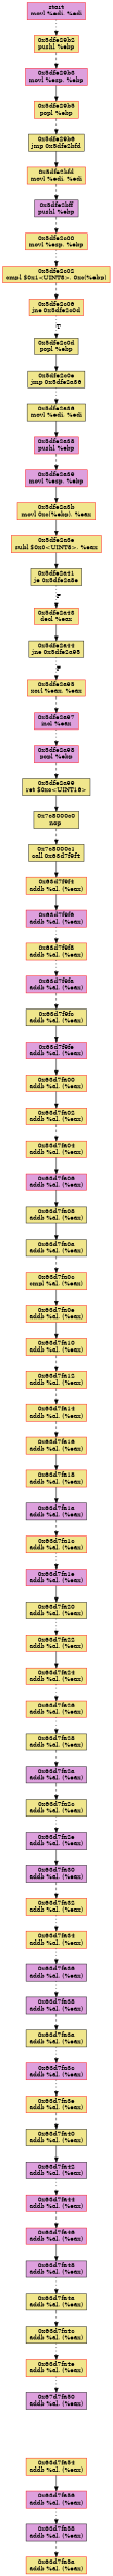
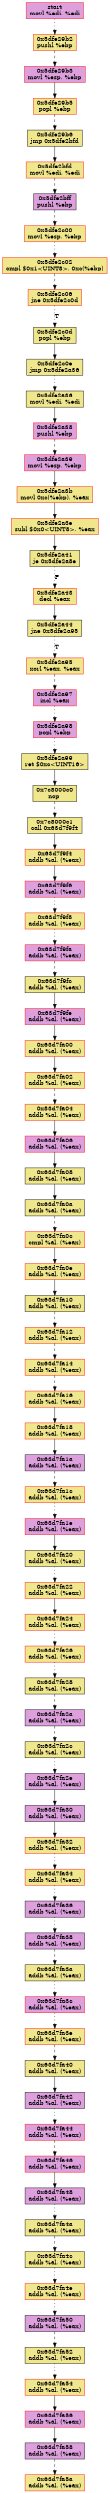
  digraph {
    node [color=red fillcolor=khaki shape=rectangle style=filled]
    edge [color="#000000" style=solid]
    n1 [fillcolor=plum label="start\nmovl %edi, %edi"]
    n2 [label="0x5dfe29b2\npushl %ebp"]
    n3 [fillcolor=plum label="0x5dfe29b3\nmovl %esp, %ebp"]
    n4 [label="0x5dfe29b5\npopl %ebp"]
    n5 [color=black label="0x5dfe29b6\njmp 0x5dfe2bfd"]
    n6 [label="0x5dfe2bfd\nmovl %edi, %edi"]
    n7 [color=black fillcolor=plum label="0x5dfe2bff\npushl %ebp"]
    n8 [label="0x5dfe2c00\nmovl %esp, %ebp"]
    n9 [label="0x5dfe2c02\ncmpl $0x1<UINT8>, 0xc(%ebp)"]
    n10 [label="0x5dfe2c06\njne 0x5dfe2c0d"]
    n11 [color=black label="0x5dfe2c0d\npopl %ebp"]
    n12 [color=black label="0x5dfe2c0e\njmp 0x5dfe2a36"]
    n13 [color=black label="0x5dfe2a36\nmovl %edi, %edi"]
    n14 [fillcolor=plum label="0x5dfe2a38\npushl %ebp"]
    n15 [fillcolor=plum label="0x5dfe2a39\nmovl %esp, %ebp"]
    n16 [label="0x5dfe2a3b\nmovl 0xc(%ebp), %eax"]
    n17 [label="0x5dfe2a3e\nsubl $0x0<UINT8>, %eax"]
    n18 [color=black label="0x5dfe2a41\nje 0x5dfe2a8e"]
    n19 [label="0x5dfe2a43\ndecl %eax"]
    n20 [color=black label="0x5dfe2a44\njne 0x5dfe2a95"]
    n21 [label="0x5dfe2a95\nxorl %eax, %eax"]
    n22 [fillcolor=plum label="0x5dfe2a97\nincl %eax"]
    n23 [fillcolor=plum label="0x5dfe2a98\npopl %ebp"]
    n24 [color=black label="0x5dfe2a99\nret $0xc<UINT16>"]
    n25 [color=black label="0x7c8000c0\nnop "]
    n26 [color=black label="0x7c8000c1\ncall 0x63d7f9f4"]
    n27 [label="0x63d7f9f4\naddb %al, (%eax)"]
    n28 [fillcolor=plum label="0x63d7f9f6\naddb %al, (%eax)"]
    n29 [label="0x63d7f9f8\naddb %al, (%eax)"]
    n30 [fillcolor=plum label="0x63d7f9fa\naddb %al, (%eax)"]
    n31 [color=black label="0x63d7f9fc\naddb %al, (%eax)"]
    n32 [fillcolor=plum label="0x63d7f9fe\naddb %al, (%eax)"]
    n33 [label="0x63d7fa00\naddb %al, (%eax)"]
    n34 [label="0x63d7fa02\naddb %al, (%eax)"]
    n35 [label="0x83d7fa04\naddb %al, (%eax)"]
    n36 [fillcolor=plum label="0x63d7fa06\naddb %al, (%eax)"]
    n37 [color=black label="0x63d7fa08\naddb %al, (%eax)"]
    n38 [color=black label="0x63d7fa0a\naddb %al, (%eax)"]
    n39 [label="0x63d7fa0c\ncmpl %al, (%eax)"]
    n40 [label="0x63d7fa0e\naddb %al, (%eax)"]
-   n41 [label="0x63d7fa10\naddb %al, (%eax)"]
+   n41 [color=black label="0x63d7fa10\naddb %al, (%eax)"]
    n42 [label="0x63d7fa12\naddb %al, (%eax)"]
    n43 [label="0x63d7fa14\naddb %al, (%eax)"]
    n44 [label="0x63d7fa16\naddb %al, (%eax)"]
    n45 [label="0x63d7fa18\naddb %al, (%eax)"]
    n46 [color=black fillcolor=plum label="0x63d7fa1a\naddb %al, (%eax)"]
    n47 [label="0x63d7fa1c\naddb %al, (%eax)"]
    n48 [fillcolor=plum label="0x63d7fa1e\naddb %al, (%eax)"]
    n49 [color=black label="0x63d7fa20\naddb %al, (%eax)"]
    n50 [label="0x63d7fa22\naddb %al, (%eax)"]
    n51 [label="0x63d7fa24\naddb %al, (%eax)"]
    n52 [label="0x63d7fa26\naddb %al, (%eax)"]
    n53 [color=black label="0x63d7fa28\naddb %al, (%eax)"]
    n54 [color=black fillcolor=plum label="0x63d7fa2a\naddb %al, (%eax)"]
    n55 [color=black label="0x63d7fa2c\naddb %al, (%eax)"]
    n56 [color=black fillcolor=plum label="0x63d7fa2e\naddb %al, (%eax)"]
    n57 [color=black fillcolor=plum label="0x63d7fa30\naddb %al, (%eax)"]
    n58 [label="0x63d7fa32\naddb %al, (%eax)"]
    n59 [label="0x63d7fa34\naddb %al, (%eax)"]
    n60 [color=black fillcolor=plum label="0x63d7fa36\naddb %al, (%eax)"]
    n61 [color=black fillcolor=plum label="0x63d7fa38\naddb %al, (%eax)"]
    n62 [color=black label="0x63d7fa3a\naddb %al, (%eax)"]
    n63 [fillcolor=plum label="0x63d7fa3c\naddb %al, (%eax)"]
    n64 [label="0x63d7fa3e\naddb %al, (%eax)"]
    n65 [color=black label="0x63d7fa40\naddb %al, (%eax)"]
    n66 [color=black fillcolor=plum label="0x63d7fa42\naddb %al, (%eax)"]
    n67 [fillcolor=plum label="0x63d7fa44\naddb %al, (%eax)"]
    n68 [fillcolor=plum label="0x63d7fa46\naddb %al, (%eax)"]
    n69 [color=black fillcolor=plum label="0x63d7fa48\naddb %al, (%eax)"]
    n70 [color=black label="0x63d7fa4a\naddb %al, (%eax)"]
    n71 [color=black label="0x63d7fa4c\naddb %al, (%eax)"]
    n72 [label="0x63d7fa4e\naddb %al, (%eax)"]
-   n73 [color=black fillcolor=plum label="0x67d7fa50\naddb %al, (%eax)"]
+   n73 [color=black fillcolor=plum label="0x63d7fa50\naddb %al, (%eax)"]
+   n74 [color=black label="0x63d7fa52\naddb %al, (%eax)"]
    n75 [label="0x63d7fa54\naddb %al, (%eax)"]
    n76 [fillcolor=plum label="0x63d7fa56\naddb %al, (%eax)"]
    n77 [color=black fillcolor=plum label="0x63d7fa58\naddb %al, (%eax)"]
    n78 [label="0x63d7fa5a\naddb %al, (%eax)"]
    n1 -> n2 [style=dotted]
    n2 -> n3 [style=dashed]
    n3 -> n4
    n4 -> n5 [style=dashed]
    n5 -> n6
    n6 -> n7 [style=dashed]
    n7 -> n8 [style=dashed]
    n8 -> n9 [style=dotted]
    n9 -> n10 [style=dashed]
    n10 -> n11 [label=T style=dotted]
    n11 -> n12
    n12 -> n13 [style=dotted]
    n13 -> n14
    n14 -> n15 [style=dashed]
    n15 -> n16
    n16 -> n17
    n17 -> n18
    n18 -> n19 [label=F style=dotted]
    n19 -> n20
-   n20 -> n21 [label=F style=dotted]
+   n20 -> n21 [label=T style=dotted]
    n21 -> n22 [style=dashed]
    n22 -> n23 [style=dotted]
-   n23 -> n24 [style=dashed]
+   n23 -> n24 [style=dotted]
    n24 -> n25
    n25 -> n26 [style=dashed]
    n26 -> n27
    n27 -> n28
    n28 -> n29 [style=dotted]
    n29 -> n30 [style=dotted]
    n30 -> n31 [style=dashed]
    n31 -> n32
    n32 -> n33
    n33 -> n34
    n34 -> n35 [style=dashed]
    n35 -> n36
    n36 -> n37
    n37 -> n38
    n38 -> n39 [style=dashed]
    n39 -> n40
    n40 -> n41
    n41 -> n42 [style=dashed]
    n42 -> n43 [style=dashed]
    n43 -> n44 [style=dashed]
    n44 -> n45
    n45 -> n46
    n46 -> n47 [style=dashed]
    n47 -> n48 [style=dotted]
    n48 -> n49
    n49 -> n50 [style=dotted]
    n50 -> n51
    n51 -> n52 [style=dotted]
    n52 -> n53 [style=dotted]
    n53 -> n54 [style=dashed]
    n54 -> n55 [style=dashed]
    n55 -> n56 [style=dotted]
    n56 -> n57
-   n57 -> n58 [style=dashed]
+   n57 -> n58
    n58 -> n59 [style=dotted]
    n59 -> n60 [style=dotted]
    n60 -> n61 [style=dotted]
    n61 -> n62 [style=dashed]
    n62 -> n63 [style=dotted]
    n63 -> n64 [style=dotted]
    n64 -> n65 [style=dashed]
    n65 -> n66
    n66 -> n67 [style=dotted]
    n67 -> n68 [style=dashed]
    n68 -> n69
    n69 -> n70 [style=dotted]
    n70 -> n71 [style=dashed]
    n71 -> n72 [style=dotted]
    n72 -> n73 [style=dotted]
+   n73 -> n74 [style=dashed]
+   n74 -> n75 [style=dotted]
    n75 -> n76
-   n76 -> n77 [style=dotted]
+   n76 -> n77
    n77 -> n78 [style=dashed]
  }
